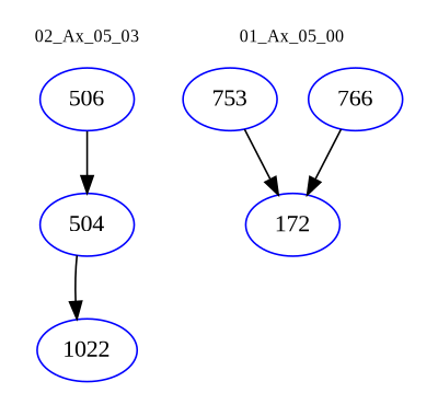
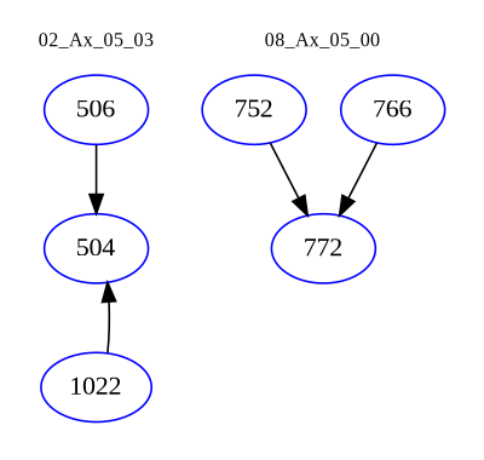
  digraph {
    fontname="Liberation Serif"
    node [color=blue fontname="Liberation Serif"]
    edge [color=black fontname="Liberation Serif"]
    n1 [label=506]
    n2 [label=504]
    n3 [label=1022]
    n4 [label=766]
-   n5 [label=753]
-   n6 [label=172]
+   n5 [label=752]
+   n6 [label=772]
    subgraph cluster_1 {
      color=white
      fontsize=10
      label="02_Ax_05_03"
      n1
      n2
      n3
    }
    subgraph cluster_2 {
      color=white
      fontsize=10
-     label="01_Ax_05_00"
+     label="08_Ax_05_00"
      n4
      n5
      n6
    }
    n1 -> n2
-   n2 -> n3
+   n3 -> n2
    n4 -> n6
    n5 -> n6
  }
